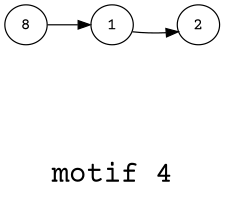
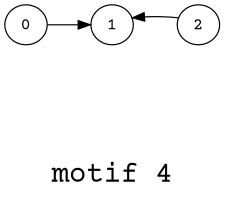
  digraph {
    fontname="Courier Prime"
    fontsize=24
    label="\nmotif 4\n"
    rankdir=LR
    splines=false
    node [fontname="Courier Prime" shape=ellipse]
    edge [fontname="Courier Prime"]
-   0 [height=0.3 width=0.3 label=8]
+   0 [height=0.3 width=0.3]
    1 [height=0.3 width=0.3]
    2 [height=0.3 width=0.3]
    0 -> 1
-   1 -> 2
+   2 -> 1
  }
